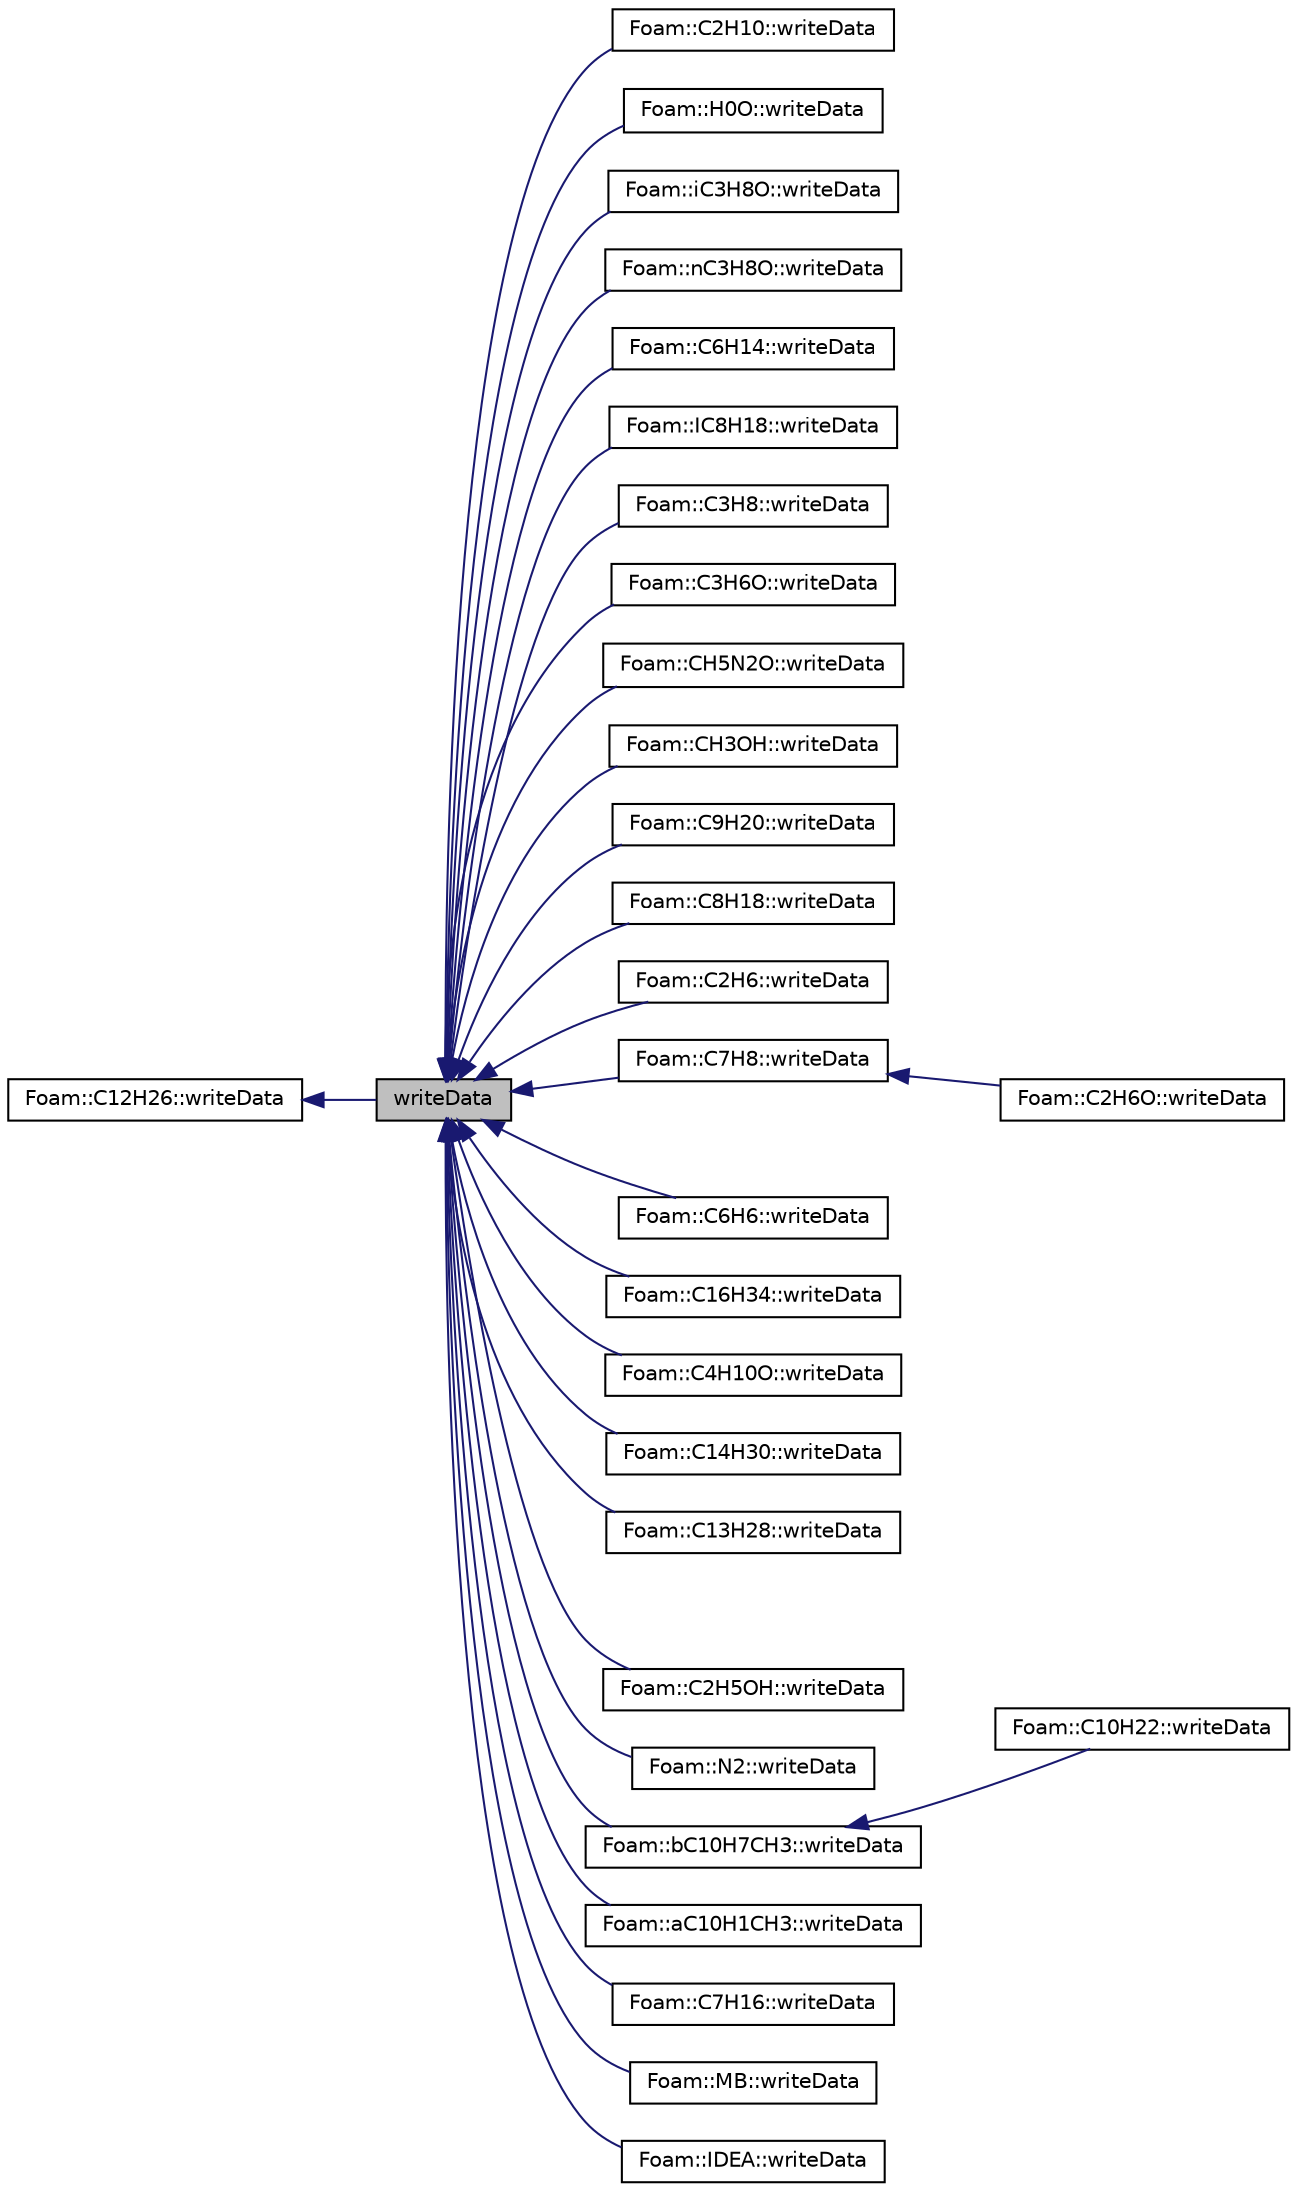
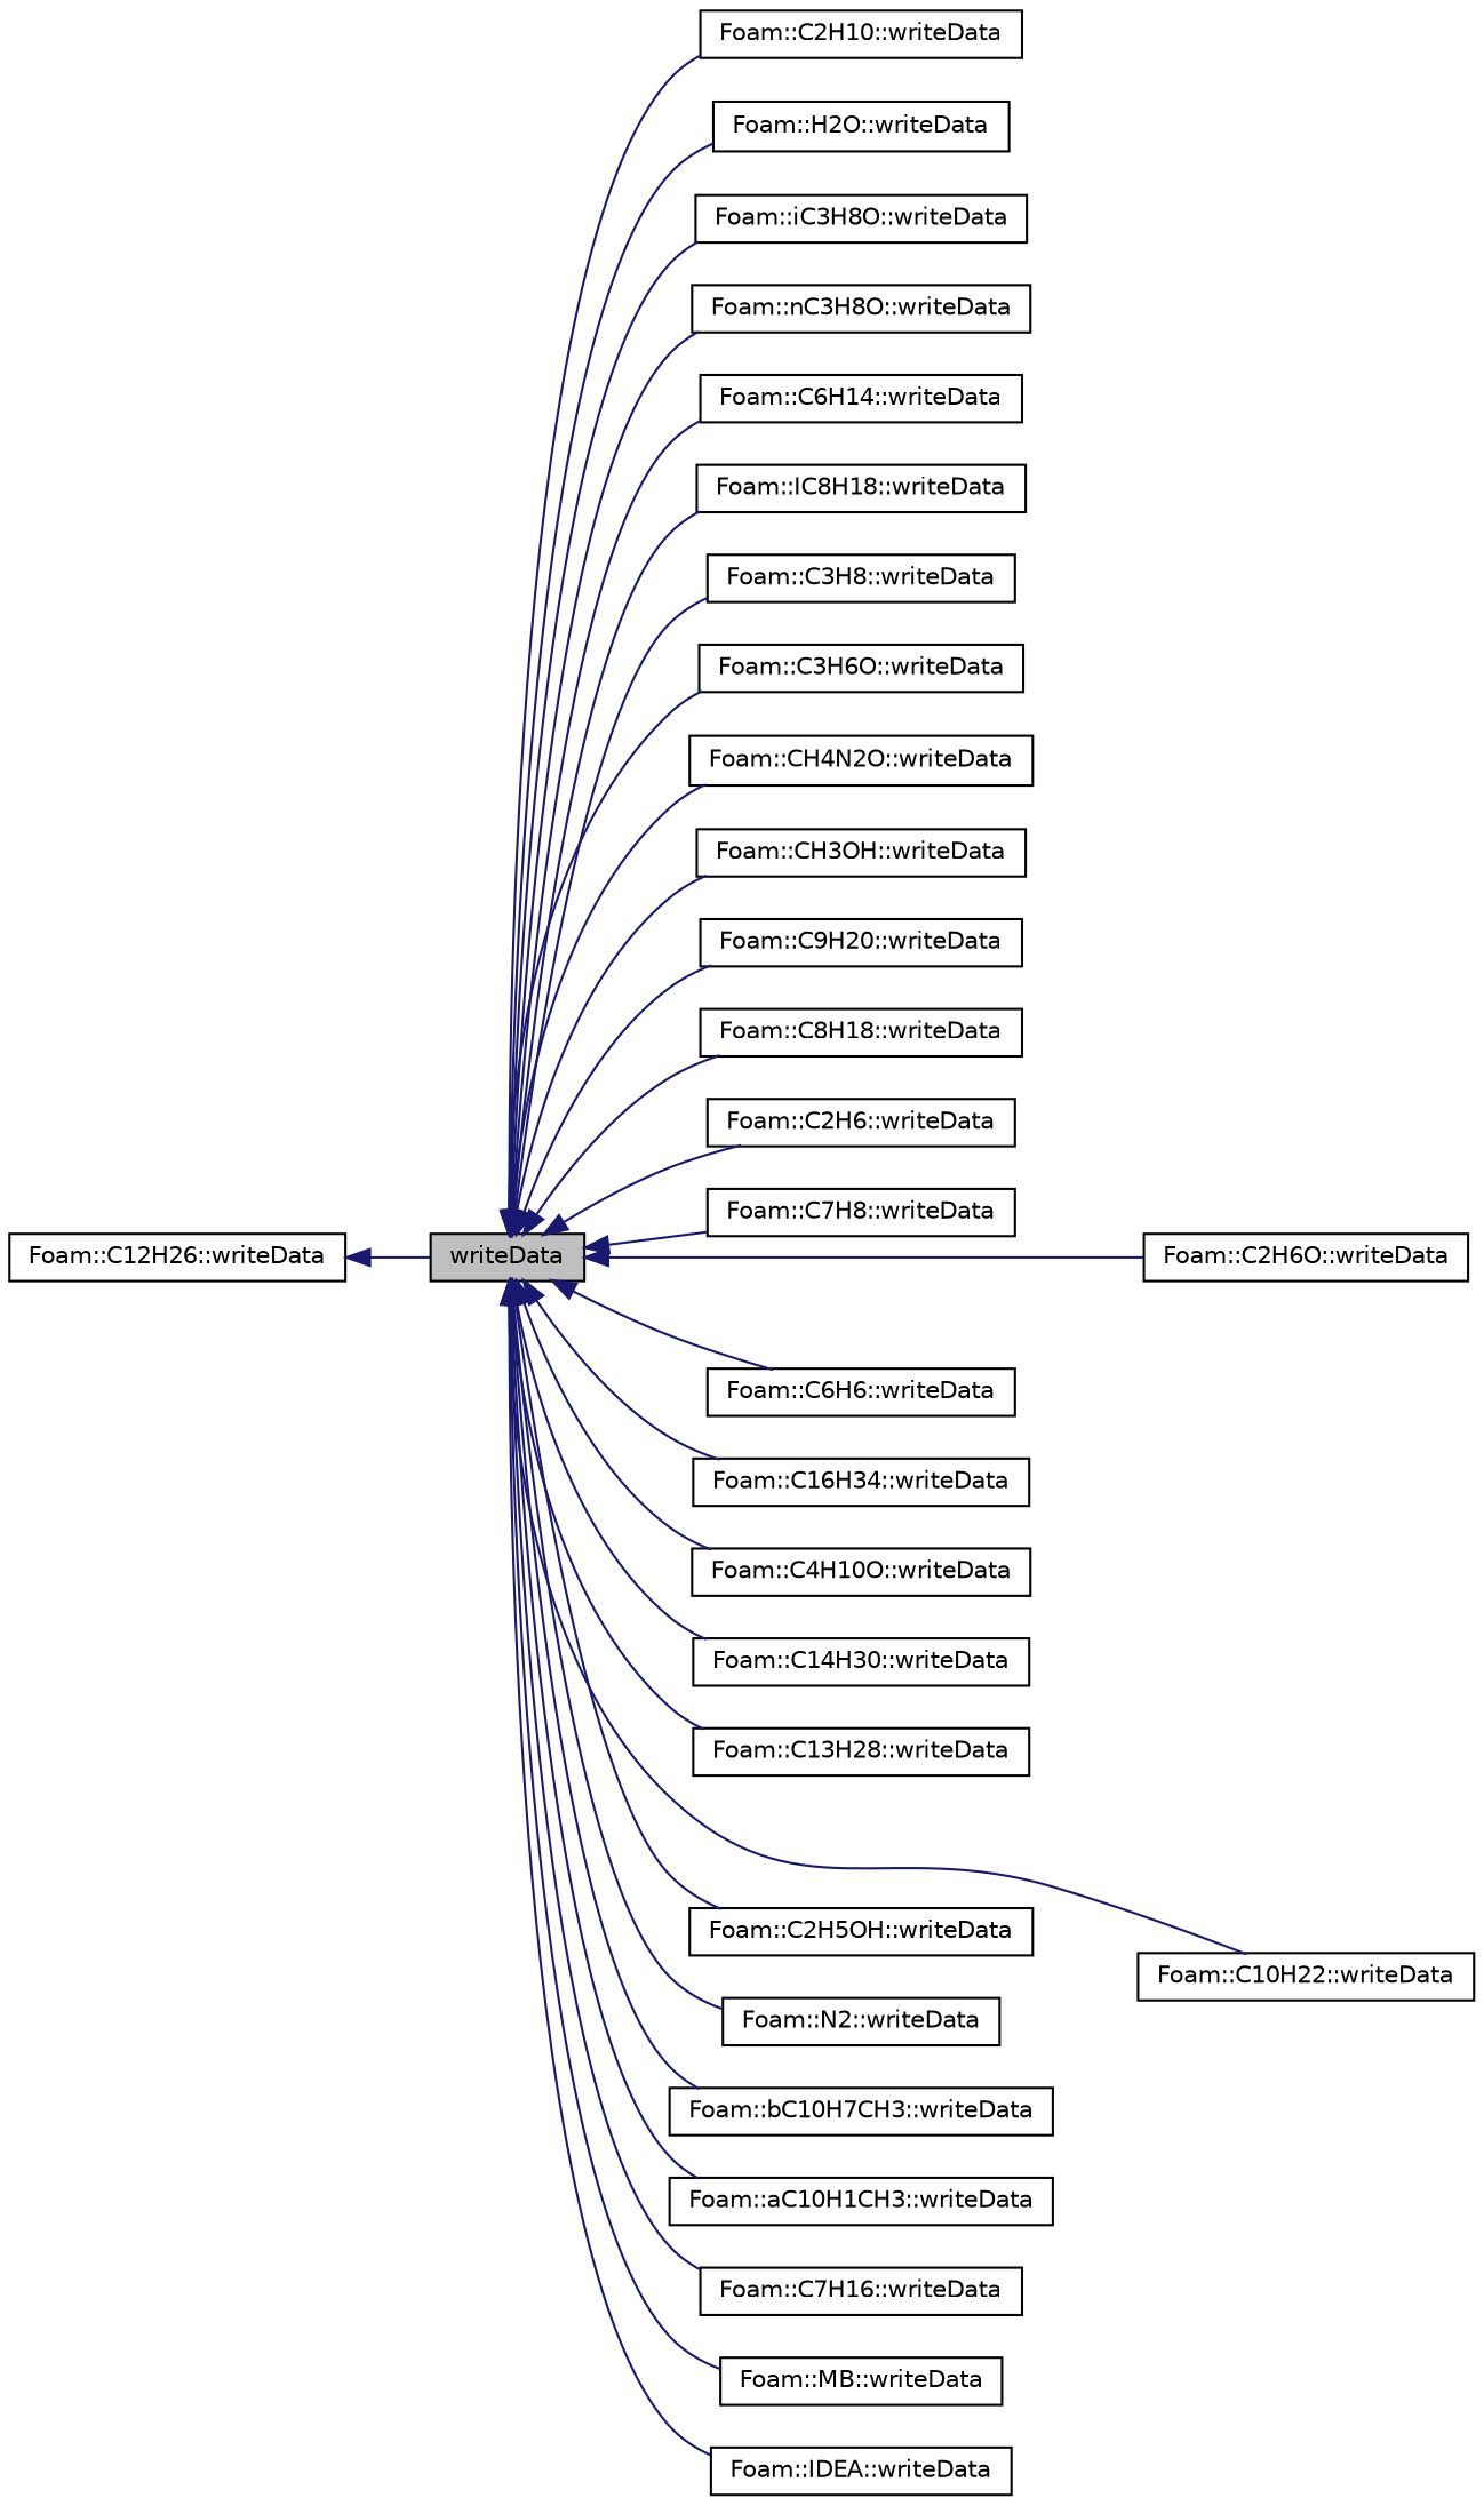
  digraph {
    rankdir=LR
    node [color=black fontname=Helvetica fontsize=10 shape=record]
    edge [color=midnightblue dir=back fontname=Helvetica fontsize=10 labelfontname=Helvetica labelfontsize=10 style=solid]
    n1 [fillcolor=grey75 fontcolor=black height=0.2 label=writeData style=filled width=0.4]
    n2 [height=0.2 label="Foam::C2H10::writeData" width=0.4]
-   n3 [height=0.2 label="Foam::H0O::writeData" width=0.4]
+   n3 [height=0.2 label="Foam::H2O::writeData" width=0.4]
    n4 [height=0.2 label="Foam::iC3H8O::writeData" width=0.4]
    n5 [height=0.2 label="Foam::nC3H8O::writeData" width=0.4]
    n6 [height=0.2 label="Foam::C6H14::writeData" width=0.4]
    n7 [height=0.2 label="Foam::IC8H18::writeData" width=0.4]
    n8 [height=0.2 label="Foam::C3H8::writeData" width=0.4]
    n9 [height=0.2 label="Foam::C3H6O::writeData" width=0.4]
-   n10 [height=0.2 label="Foam::CH5N2O::writeData" width=0.4]
+   n10 [height=0.2 label="Foam::CH4N2O::writeData" width=0.4]
    n11 [height=0.2 label="Foam::CH3OH::writeData" width=0.4]
    n12 [height=0.2 label="Foam::C9H20::writeData" width=0.4]
    n13 [height=0.2 label="Foam::C8H18::writeData" width=0.4]
    n14 [height=0.2 label="Foam::C2H6::writeData" width=0.4]
    n15 [height=0.2 label="Foam::C7H8::writeData" width=0.4]
    n16 [height=0.2 label="Foam::bC10H7CH3::writeData" width=0.4]
    n17 [height=0.2 label="Foam::C6H6::writeData" width=0.4]
    n18 [height=0.2 label="Foam::C16H34::writeData" width=0.4]
    n19 [height=0.2 label="Foam::C4H10O::writeData" width=0.4]
    n20 [height=0.2 label="Foam::C14H30::writeData" width=0.4]
    n21 [height=0.2 label="Foam::C13H28::writeData" width=0.4]
    n22 [height=0.2 label="Foam::C2H6O::writeData" width=0.4]
    n23 [height=0.2 label="Foam::C2H5OH::writeData" width=0.4]
    n24 [height=0.2 label="Foam::N2::writeData" width=0.4]
    n25 [height=0.2 label="Foam::C10H22::writeData" width=0.4]
    n26 [height=0.2 label="Foam::aC10H1CH3::writeData" width=0.4]
    n27 [height=0.2 label="Foam::C7H16::writeData" width=0.4]
    n28 [height=0.2 label="Foam::MB::writeData" width=0.4]
    n29 [height=0.2 label="Foam::IDEA::writeData" width=0.4]
    n30 [height=0.2 label="Foam::C12H26::writeData" width=0.4]
    n1 -> n2
    n1 -> n3
    n1 -> n4
    n1 -> n5
    n1 -> n6
    n1 -> n7
    n1 -> n8
    n1 -> n9
    n1 -> n10
    n1 -> n11
    n1 -> n12
    n1 -> n13
    n1 -> n14
    n1 -> n15
    n1 -> n16
    n1 -> n17
    n1 -> n18
    n1 -> n19
    n1 -> n20
    n1 -> n21
-   n15 -> n22
+   n1 -> n22
    n1 -> n23
    n1 -> n24
-   n16 -> n25
+   n1 -> n25
    n1 -> n26
    n1 -> n27
    n1 -> n28
    n1 -> n29
    n30 -> n1
  }
